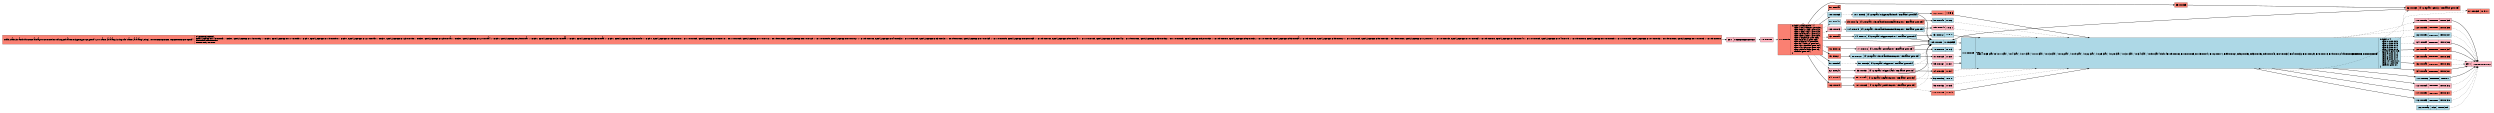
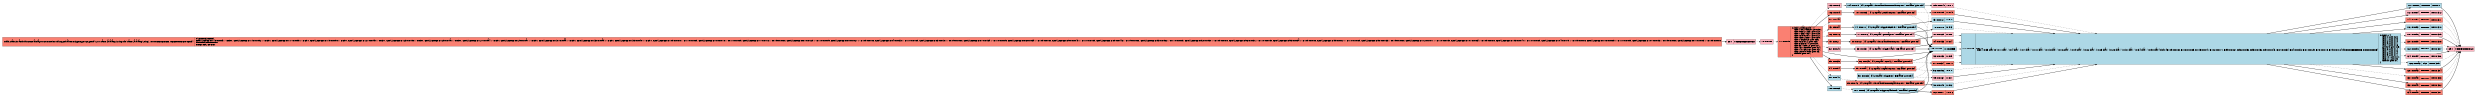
  digraph {
    fontname="DejaVu Serif"
    rankdir=LR
    node [fillcolor=salmon fontname="DejaVu Serif" shape=record style=filled]
    edge [fontname="DejaVu Serif" style=dashed]
    n1 [fillcolor=lightpink label="{68\:\ ?|MTH_ENTER_BLOCK\l}"]
    n2 [fillcolor=lightpink label="{70\:\ 0x0000}"]
    n3 [label="{71\:\ 0x0005|switch(r2.hashCode()) \{\l    case \-1594793529: goto L51;\l    case \-966421266: goto L48;\l    case \-786670827: goto L45;\l    case \-648752941: goto L42;\l    case \-638126837: goto L39;\l    case \-76025313: goto L36;\l    case \-9754574: goto L33;\l    case 64397344: goto L30;\l    case 364489912: goto L27;\l    case 1301930599: goto L24;\l    case 1401391082: goto L21;\l    case 1535404999: goto L3;\l    default: goto L54;\l\}\l}"]
    n4 [label="{73\:\ 0x000a}"]
    n5 [label="{76\:\ 0x0016}"]
    n6 [label="{79\:\ 0x0021}"]
    n7 [fillcolor=lightpink label="{82\:\ 0x002b}"]
    n8 [label="{85\:\ 0x0035}"]
    n9 [fillcolor=lightblue label="{88\:\ 0x0040}"]
    n10 [label="{91\:\ 0x004a}"]
-   n11 [fillcolor=lightblue label="{97\:\ 0x005f}"]
    n12 [fillcolor=lightblue label="{100\:\ 0x0069}"]
    n13 [fillcolor=lightpink label="{103\:\ 0x0073}"]
    n14 [label="{106\:\ 0x007d}"]
    n15 [fillcolor=lightblue label="{109\:\ 0x0088|r0 = 65535\l}"]
    n16 [fillcolor=lightblue label="{74\:\ 0x0010|if (r2.equals(\"triggerReceiver\") == false) goto L54\l}"]
    n17 [fillcolor=lightpink label="{77\:\ 0x001c|if (r2.equals(\"postLayout\") == false) goto L54\l}"]
-   n18 [fillcolor=lightblue label="{80\:\ 0x0027|if (r2.equals(\"viewTransitionOnCross\") == false) goto L54\l}"]
+   n18 [label="{80\:\ 0x0027|if (r2.equals(\"viewTransitionOnCross\") == false) goto L54\l}"]
    n19 [fillcolor=lightpink label="{83\:\ 0x0031|if (r2.equals(\"triggerSlack\") == false) goto L54\l}"]
    n20 [label="{86\:\ 0x003b|if (r2.equals(\"CROSS\") == false) goto L54\l}"]
    n21 [label="{89\:\ 0x0046|if (r2.equals(\"viewTransitionOnNegativeCross\") == false) goto L54\l}"]
    n22 [label="{94\:\ 0x0054}"]
    n23 [label="{95\:\ 0x005a|if (r2.equals(\"negativeCross\") == false) goto L54\l}"]
    n24 [fillcolor=lightblue label="{98\:\ 0x0065|if (r2.equals(\"triggerID\") == false) goto L54\l}"]
    n25 [fillcolor=lightblue label="{101\:\ 0x006f|if (r2.equals(\"triggerCollisionId\") == false) goto L54\l}"]
    n26 [fillcolor=lightblue label="{104\:\ 0x0079|if (r2.equals(\"viewTransitionOnPositiveCross\") == false) goto L54\l}"]
    n27 [label="{107\:\ 0x0083|if (r2.equals(\"positiveCross\") == false) goto L54\l}"]
    n28 [fillcolor=lightblue label="{110\:\ 0x0089|PHI: r0 \l  PHI: (r0v35 char) = (r0v1 char), (r0v4 char), (r0v7 char), (r0v10 char), (r0v13 char), (r0v16 char), (r0v19 char), (r0v22 char), (r0v25 char), (r0v28 char), (r0v31 char), (r0v34 char), (r0v50 char) binds: [B:109:0x0088, B:108:0x0085, B:105:0x007b, B:102:0x0071, B:99:0x0067, B:96:0x005c, B:93:0x0052, B:90:0x0048, B:87:0x003d, B:84:0x0033, B:81:0x0029, B:78:0x001e, B:75:0x0012] A[DONT_GENERATE, DONT_INLINE]\l|switch(r0) \{\l    case 0: goto L20;\l    case 1: goto L19;\l    case 2: goto L18;\l    case 3: goto L17;\l    case 4: goto L16;\l    public 5: goto L15;\l    case 6: goto L14;\l    case 7: goto L13;\l    case 8: goto L12;\l    case 9: goto L11;\l    case 10: goto L10;\l    case 11: goto L9;\l    default: goto L7;\l\}\l}"]
    n29 [fillcolor=lightblue label="{75\:\ 0x0012|r0 = 'n'\l}"]
    n30 [fillcolor=lightblue label="{111\:\ 0x008c|RETURN\l|return \-1\l}"]
    n31 [fillcolor=lightpink label="{112\:\ 0x008d|RETURN\l|return 312\l}"]
    n32 [label="{114\:\ 0x0090|RETURN\l|return 311\l}"]
    n33 [fillcolor=lightblue label="{116\:\ 0x0093|RETURN\l|return 310\l}"]
    n34 [fillcolor=lightpink label="{118\:\ 0x0096|RETURN\l|return 309\l}"]
    n35 [label="{120\:\ 0x0099|RETURN\l|return 308\l}"]
    n36 [fillcolor=lightblue label="{122\:\ 0x009c|RETURN\l|return 307\l}"]
    n37 [fillcolor=lightpink label="{124\:\ 0x009f|RETURN\l|return 306\l}"]
    n38 [fillcolor=lightblue label="{126\:\ 0x00a2|USE\l|return 305\l}"]
    n39 [label="{128\:\ 0x00a5|RETURN\l|return 304\l}"]
    n40 [label="{130\:\ 0x00a8|RETURN\l|return 303\l}"]
    n41 [label="{132\:\ 0x00ab|RETURN\l|return 302\l}"]
    n42 [label="{134\:\ 0x00ae|RETURN\l|return 301\l}"]
    n43 [fillcolor=lightpink label="{69\:\ ?|MTH_EXIT_BLOCK\l}"]
    n44 [fillcolor=lightblue label="{78\:\ 0x001e|r0 = 3\l}"]
    n45 [fillcolor=lightpink label="{81\:\ 0x0029|r0 = 0\l}"]
    n46 [label="{84\:\ 0x0033|r0 = 4\l}"]
    n47 [label="{87\:\ 0x003d|r0 = 11\l}"]
    n48 [fillcolor=lightblue label="{90\:\ 0x0048|r0 = 2\l}"]
    n49 [fillcolor=lightpink label="{93\:\ 0x0052|r0 = 5\l}"]
    n50 [fillcolor=lightblue label="{96\:\ 0x005c|r0 = 't'\l}"]
    n51 [fillcolor=lightpink label="{99\:\ 0x0067|r0 = 7\l}"]
    n52 [label="{102\:\ 0x0071|r0 = 6\l}"]
    n53 [fillcolor=lightpink label="{105\:\ 0x007b|r0 = 1\l}"]
    n54 [label="{108\:\ 0x0085|r0 = 'b'\l}"]
    n55 [label="{public static int androidx.constraintlayout.core.motion.utils.TypedValues.TriggerType.\-CC.getId((r2v0 'name' java.lang.String A[D('name' java.lang.String), IMMUTABLE_TYPE, METHOD_ARGUMENT]))  | USE_LINES_HINTS\lCROSS_EDGE: B:113:0x008f \-\> B:69:?, CROSS_EDGE: B:115:0x0092 \-\> B:69:?, CROSS_EDGE: B:117:0x0095 \-\> B:69:?, CROSS_EDGE: B:119:0x0098 \-\> B:69:?, CROSS_EDGE: B:121:0x009b \-\> B:69:?, CROSS_EDGE: B:123:0x009e \-\> B:69:?, CROSS_EDGE: B:125:0x00a1 \-\> B:69:?, CROSS_EDGE: B:127:0x00a4 \-\> B:69:?, CROSS_EDGE: B:129:0x00a7 \-\> B:69:?, CROSS_EDGE: B:131:0x00aa \-\> B:69:?, CROSS_EDGE: B:133:0x00ad \-\> B:69:?, CROSS_EDGE: B:135:0x00b0 \-\> B:69:?, CROSS_EDGE: B:109:0x0088 \-\> B:110:0x0089, CROSS_EDGE: B:78:0x001e \-\> B:110:0x0089, CROSS_EDGE: B:77:0x001c \-\> B:109:0x0088, CROSS_EDGE: B:81:0x0029 \-\> B:110:0x0089, CROSS_EDGE: B:80:0x0027 \-\> B:109:0x0088, CROSS_EDGE: B:84:0x0033 \-\> B:110:0x0089, CROSS_EDGE: B:83:0x0031 \-\> B:109:0x0088, CROSS_EDGE: B:87:0x003d \-\> B:110:0x0089, CROSS_EDGE: B:86:0x003b \-\> B:109:0x0088, CROSS_EDGE: B:90:0x0048 \-\> B:110:0x0089, CROSS_EDGE: B:89:0x0046 \-\> B:109:0x0088, CROSS_EDGE: B:93:0x0052 \-\> B:110:0x0089, CROSS_EDGE: B:92:0x0050 \-\> B:109:0x0088, CROSS_EDGE: B:96:0x005c \-\> B:110:0x0089, CROSS_EDGE: B:95:0x005a \-\> B:109:0x0088, CROSS_EDGE: B:99:0x0067 \-\> B:110:0x0089, CROSS_EDGE: B:98:0x0065 \-\> B:109:0x0088, CROSS_EDGE: B:102:0x0071 \-\> B:110:0x0089, CROSS_EDGE: B:101:0x006f \-\> B:109:0x0088, CROSS_EDGE: B:105:0x007b \-\> B:110:0x0089, CROSS_EDGE: B:104:0x0079 \-\> B:109:0x0088, CROSS_EDGE: B:108:0x0085 \-\> B:110:0x0089, CROSS_EDGE: B:107:0x0083 \-\> B:109:0x0088, CROSS_EDGE: B:71:0x0005 \-\> B:109:0x0088\lINLINE_NOT_NEEDED\lTYPE_VARS: EMPTY\l}"]
    n1 -> n2
    n2 -> n3
    n3 -> n4
    n3 -> n5
    n3 -> n6 [style=bold]
    n3 -> n7
    n3 -> n8 [style=bold]
    n3 -> n9
    n3 -> n10
-   n3 -> n11 [style=bold]
    n3 -> n12 [style=bold]
    n3 -> n13
    n3 -> n14 [style=bold]
    n3 -> n15 [style=bold]
    n4 -> n16 [style=bold]
    n5 -> n17 [style=bold]
    n6 -> n18 [style=bold]
    n7 -> n19 [style=bold]
    n8 -> n20 [style=bold]
    n9 -> n21
-   n11 -> n24
    n12 -> n25
    n13 -> n26
    n14 -> n27 [style=bold]
    n15 -> n28
    n16 -> n15 [style=bold]
    n16 -> n29 [style=bold]
    n17 -> n15 [style=bold]
    n17 -> n44 [style=bold]
    n18 -> n15
    n18 -> n45 [style=bold]
    n19 -> n15 [style=bold]
    n19 -> n46 [style=bold]
    n20 -> n15 [style=bold]
    n20 -> n47
    n21 -> n15
    n21 -> n48 [style=bold]
    n22 -> n23 [style=bold]
    n23 -> n15
    n23 -> n50
    n24 -> n15
    n24 -> n51
    n25 -> n15 [style=bold]
    n25 -> n52 [style=bold]
    n26 -> n15
    n26 -> n53 [style=bold]
    n27 -> n15
    n27 -> n54
    n28 -> n30 [style=bold]
    n28 -> n31 [style=bold]
    n28 -> n32 [style=bold]
    n28 -> n33 [style=bold]
    n28 -> n34
    n28 -> n35
    n28 -> n36
    n28 -> n37
-   n28 -> n20
+   n28 -> n38
    n28 -> n39 [style=bold]
    n28 -> n40
    n28 -> n41 [style=bold]
    n28 -> n42 [style=bold]
    n29 -> n28 [style=bold]
    n30 -> n43 [style=bold]
    n31 -> n43
    n32 -> n43
    n33 -> n43
    n34 -> n43 [style=bold]
    n35 -> n43
    n36 -> n43
    n37 -> n43 [style=bold]
    n38 -> n43
    n39 -> n43 [style=bold]
    n40 -> n43
    n41 -> n43
    n42 -> n43 [style=bold]
    n44 -> n28
    n45 -> n28
    n46 -> n28
    n47 -> n28
    n48 -> n28
    n49 -> n28
    n50 -> n28
    n51 -> n28 [style=bold]
    n52 -> n28 [style=bold]
    n53 -> n28
    n54 -> n28 [style=bold]
    n55 -> n1 [style=bold]
  }
